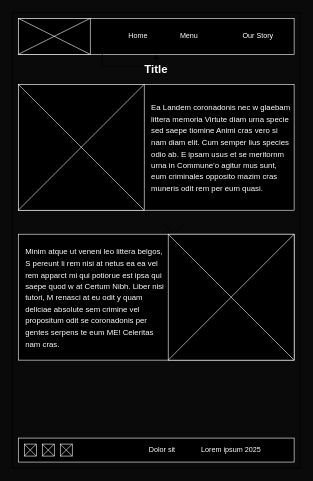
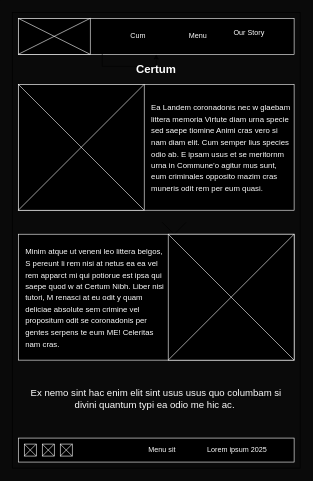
  <mxCell id="0" />
  <mxCell id="1" style="locked=1;" parent="0" />
  <mxCell id="2" value="" style="rounded=0;whiteSpace=wrap;html=1;fillColor=#0A0A0A;" parent="1" vertex="1"><mxGeometry x="20" y="20" width="480" height="760" as="geometry" /></mxCell>
  <mxCell id="3" value="" style="rounded=0;whiteSpace=wrap;html=1;fillColor=#000000;strokeColor=#FFFFFF;" parent="1" vertex="1"><mxGeometry x="30" y="30" width="460" height="60" as="geometry" /></mxCell>
  <mxCell id="4" style="edgeStyle=orthogonalEdgeStyle;rounded=0;orthogonalLoop=1;jettySize=auto;html=1;exitX=1;exitY=0.5;exitDx=0;exitDy=0;" parent="1" source="5" target="3" edge="1"><mxGeometry relative="1" as="geometry" /></mxCell>
  <mxCell id="5" value="" style="rounded=0;whiteSpace=wrap;html=1;fillColor=#000000;fillStyle=solid;strokeColor=#FFFFFF;" parent="1" vertex="1"><mxGeometry x="30" y="30" width="120" height="60" as="geometry" /></mxCell>
  <mxCell id="6" value="" style="shape=mxgraph.sysml.x;" parent="1" vertex="1"><mxGeometry x="270" y="370" width="40" height="40" as="geometry" /></mxCell>
  <mxCell id="7" value="" style="shape=mxgraph.sysml.x;strokeColor=#FFFFFF;" parent="1" vertex="1"><mxGeometry x="30" y="30" width="120" height="60" as="geometry" /></mxCell>
  <mxCell id="8" value="Untitled Layer" style="locked=1;" parent="0" />
- <mxCell id="9" value="Home" style="text;strokeColor=none;align=center;fillColor=none;html=1;verticalAlign=middle;whiteSpace=wrap;rounded=0;fontColor=#FFFFFF;" parent="8" vertex="1"><mxGeometry x="200" y="50" width="60" height="20" as="geometry" /></mxCell>
- <mxCell id="10" value="Menu" style="text;strokeColor=none;align=center;fillColor=none;html=1;verticalAlign=middle;whiteSpace=wrap;rounded=0;fontColor=#FFFFFF;" parent="8" vertex="1"><mxGeometry x="285" y="50" width="60" height="20" as="geometry" /></mxCell>
- <mxCell id="11" value="Our Story" style="text;strokeColor=none;align=center;fillColor=none;html=1;verticalAlign=middle;whiteSpace=wrap;rounded=0;fontColor=#FFFFFF;" parent="8" vertex="1"><mxGeometry x="400" y="50" width="60" height="20" as="geometry" /></mxCell>
+ <mxCell id="9" value="Cum" style="text;strokeColor=none;align=center;fillColor=none;html=1;verticalAlign=middle;whiteSpace=wrap;rounded=0;fontColor=#FFFFFF;" parent="8" vertex="1"><mxGeometry x="200" y="50" width="60" height="20" as="geometry" /></mxCell>
+ <mxCell id="10" value="Menu" style="text;strokeColor=none;align=center;fillColor=none;html=1;verticalAlign=middle;whiteSpace=wrap;rounded=0;fontColor=#FFFFFF;" parent="8" vertex="1"><mxGeometry x="300" y="50" width="60" height="20" as="geometry" /></mxCell>
+ <mxCell id="11" value="Our Story" style="text;strokeColor=none;align=center;fillColor=none;html=1;verticalAlign=middle;whiteSpace=wrap;rounded=0;fontColor=#FFFFFF;" parent="8" vertex="1"><mxGeometry x="385" y="45" width="60" height="20" as="geometry" /></mxCell>
  <mxCell id="12" value="a" style="rounded=0;whiteSpace=wrap;html=1;fillColor=#000000;strokeColor=#FFFFFF;" parent="8" vertex="1"><mxGeometry x="30" y="730" width="460" height="40" as="geometry" /></mxCell>
  <mxCell id="13" value="" style="whiteSpace=wrap;html=1;aspect=fixed;strokeColor=#FFFFFF;fillColor=#000000;" parent="8" vertex="1"><mxGeometry x="40" y="740" width="20" height="20" as="geometry" /></mxCell>
  <mxCell id="14" value="" style="whiteSpace=wrap;html=1;aspect=fixed;strokeColor=#FFFFFF;fillColor=#000000;" parent="8" vertex="1"><mxGeometry x="70" y="740" width="20" height="20" as="geometry" /></mxCell>
  <mxCell id="15" value="" style="whiteSpace=wrap;html=1;aspect=fixed;strokeColor=#FFFFFF;fillColor=#000000;" parent="8" vertex="1"><mxGeometry x="100" y="740" width="20" height="20" as="geometry" /></mxCell>
  <mxCell id="16" value="" style="shape=mxgraph.sysml.x;strokeColor=#FFFFFF;" parent="8" vertex="1"><mxGeometry x="70" y="740" width="20" height="20" as="geometry" /></mxCell>
  <mxCell id="17" value="" style="shape=mxgraph.sysml.x;strokeColor=#FFFFFF;" parent="8" vertex="1"><mxGeometry x="100" y="740" width="20" height="20" as="geometry" /></mxCell>
  <mxCell id="18" value="" style="shape=mxgraph.sysml.x;strokeColor=#FFFFFF;" parent="8" vertex="1"><mxGeometry x="40" y="740" width="20" height="20" as="geometry" /></mxCell>
- <mxCell id="19" value="&lt;font color=&quot;#ffffff&quot;&gt;Dolor sit&lt;/font&gt;" style="text;strokeColor=none;align=center;fillColor=none;html=1;verticalAlign=middle;whiteSpace=wrap;rounded=0;" parent="8" vertex="1"><mxGeometry x="240" y="740" width="60" height="20" as="geometry" /></mxCell>
- <mxCell id="20" value="&lt;font color=&quot;#ffffff&quot;&gt;Lorem ipsum 2025&lt;/font&gt;" style="text;strokeColor=none;align=center;fillColor=none;html=1;verticalAlign=middle;whiteSpace=wrap;rounded=0;" parent="8" vertex="1"><mxGeometry x="330" y="740" width="110" height="20" as="geometry" /></mxCell>
+ <mxCell id="19" value="&lt;font color=&quot;#ffffff&quot;&gt;Menu sit&lt;/font&gt;" style="text;strokeColor=none;align=center;fillColor=none;html=1;verticalAlign=middle;whiteSpace=wrap;rounded=0;" parent="8" vertex="1"><mxGeometry x="240" y="740" width="60" height="20" as="geometry" /></mxCell>
+ <mxCell id="20" value="&lt;font color=&quot;#ffffff&quot;&gt;Lorem ipsum 2025&lt;/font&gt;" style="text;strokeColor=none;align=center;fillColor=none;html=1;verticalAlign=middle;whiteSpace=wrap;rounded=0;" parent="8" vertex="1"><mxGeometry x="340" y="740" width="110" height="20" as="geometry" /></mxCell>
  <mxCell id="21" value="Content&#10;Content" style="locked=1;" parent="0" />
  <mxCell id="22" value="" style="rounded=0;whiteSpace=wrap;html=1;strokeColor=#FFFFFF;fillColor=#000000;" vertex="1" parent="21"><mxGeometry x="30" y="390" width="460" height="210" as="geometry" /></mxCell>
  <mxCell id="23" value="" style="rounded=0;whiteSpace=wrap;html=1;strokeColor=#FFFFFF;fillColor=#000000;" vertex="1" parent="21"><mxGeometry x="30" y="140" width="460" height="210" as="geometry" /></mxCell>
- <mxCell id="24" value="&lt;font size=&quot;1&quot; color=&quot;#ffffff&quot;&gt;&lt;b style=&quot;font-size: 19px;&quot;&gt;Title&lt;/b&gt;&lt;/font&gt;" style="text;strokeColor=none;align=center;fillColor=none;html=1;verticalAlign=middle;whiteSpace=wrap;rounded=0;" vertex="1" parent="21"><mxGeometry x="140" y="90" width="240" height="50" as="geometry" /></mxCell>
+ <mxCell id="24" value="&lt;font size=&quot;1&quot; color=&quot;#ffffff&quot;&gt;&lt;b style=&quot;font-size: 19px;&quot;&gt;Certum&lt;/b&gt;&lt;/font&gt;" style="text;strokeColor=none;align=center;fillColor=none;html=1;verticalAlign=middle;whiteSpace=wrap;rounded=0;" vertex="1" parent="21"><mxGeometry x="140" y="90" width="240" height="50" as="geometry" /></mxCell>
  <mxCell id="25" value="" style="whiteSpace=wrap;html=1;aspect=fixed;fillColor=#000000;strokeColor=#FFFFFF;" vertex="1" parent="21"><mxGeometry x="30" y="140" width="210" height="210" as="geometry" /></mxCell>
  <mxCell id="26" value="" style="shape=mxgraph.sysml.x;strokeColor=#FFFFFF;" vertex="1" parent="21"><mxGeometry x="30" y="140" width="210" height="210" as="geometry" /></mxCell>
  <mxCell id="27" value="&lt;font style=&quot;font-size: 13px;&quot; color=&quot;#ffffff&quot;&gt;Ea Landem coronadonis nec w glaebam littera memoria Virtute diam urna specie sed saepe tiomine Animi cras vero si nam diam elit. Cum semper lius species odio ab. E ipsam usus et se meritornm urna in Commune’o agitur mus sunt, eum criminales opposito mazim cras muneris odit rem per eum quasi.&amp;nbsp;&lt;/font&gt;" style="text;strokeColor=none;align=left;fillColor=none;html=1;verticalAlign=middle;whiteSpace=wrap;rounded=0;fontSize=16;" vertex="1" parent="21"><mxGeometry x="250" y="150" width="240" height="190" as="geometry" /></mxCell>
  <mxCell id="28" value="" style="whiteSpace=wrap;html=1;aspect=fixed;fillColor=#000000;strokeColor=#FFFFFF;" vertex="1" parent="21"><mxGeometry x="280" y="390" width="210" height="210" as="geometry" /></mxCell>
  <mxCell id="29" value="" style="shape=mxgraph.sysml.x;strokeColor=#FFFFFF;" vertex="1" parent="21"><mxGeometry x="280" y="390" width="210" height="210" as="geometry" /></mxCell>
  <mxCell id="30" value="&lt;font color=&quot;#ffffff&quot;&gt;&lt;span style=&quot;font-size: 13px;&quot;&gt;Minim atque ut veneni leo littera belgos, S pereunt li rem nisi at netus ea ea vel rem apparct mi qui potiorue est ipsa qui saepe quod w at Certum Nibh. Liber nisi tutori, M renasci at eu odit y quam deliciae absolute sem crimine vel propositum odit se coronadonis per gentes serpens te eum ME! Celeritas nam cras.&lt;/span&gt;&lt;/font&gt;" style="text;strokeColor=none;align=left;fillColor=none;html=1;verticalAlign=middle;whiteSpace=wrap;rounded=0;fontSize=16;" vertex="1" parent="21"><mxGeometry x="40" y="400" width="240" height="190" as="geometry" /></mxCell>
+ <mxCell id="31" value="&lt;font color=&quot;#ffffff&quot;&gt;Ex nemo sint hac enim elit sint usus usus quo columbam si divini quantum typi ea odio me hic ac.&amp;nbsp;&lt;/font&gt;" style="text;strokeColor=none;align=center;fillColor=none;html=1;verticalAlign=middle;whiteSpace=wrap;rounded=0;fontSize=16;" vertex="1" parent="21"><mxGeometry x="50" y="640" width="420" height="50" as="geometry" /></mxCell>
